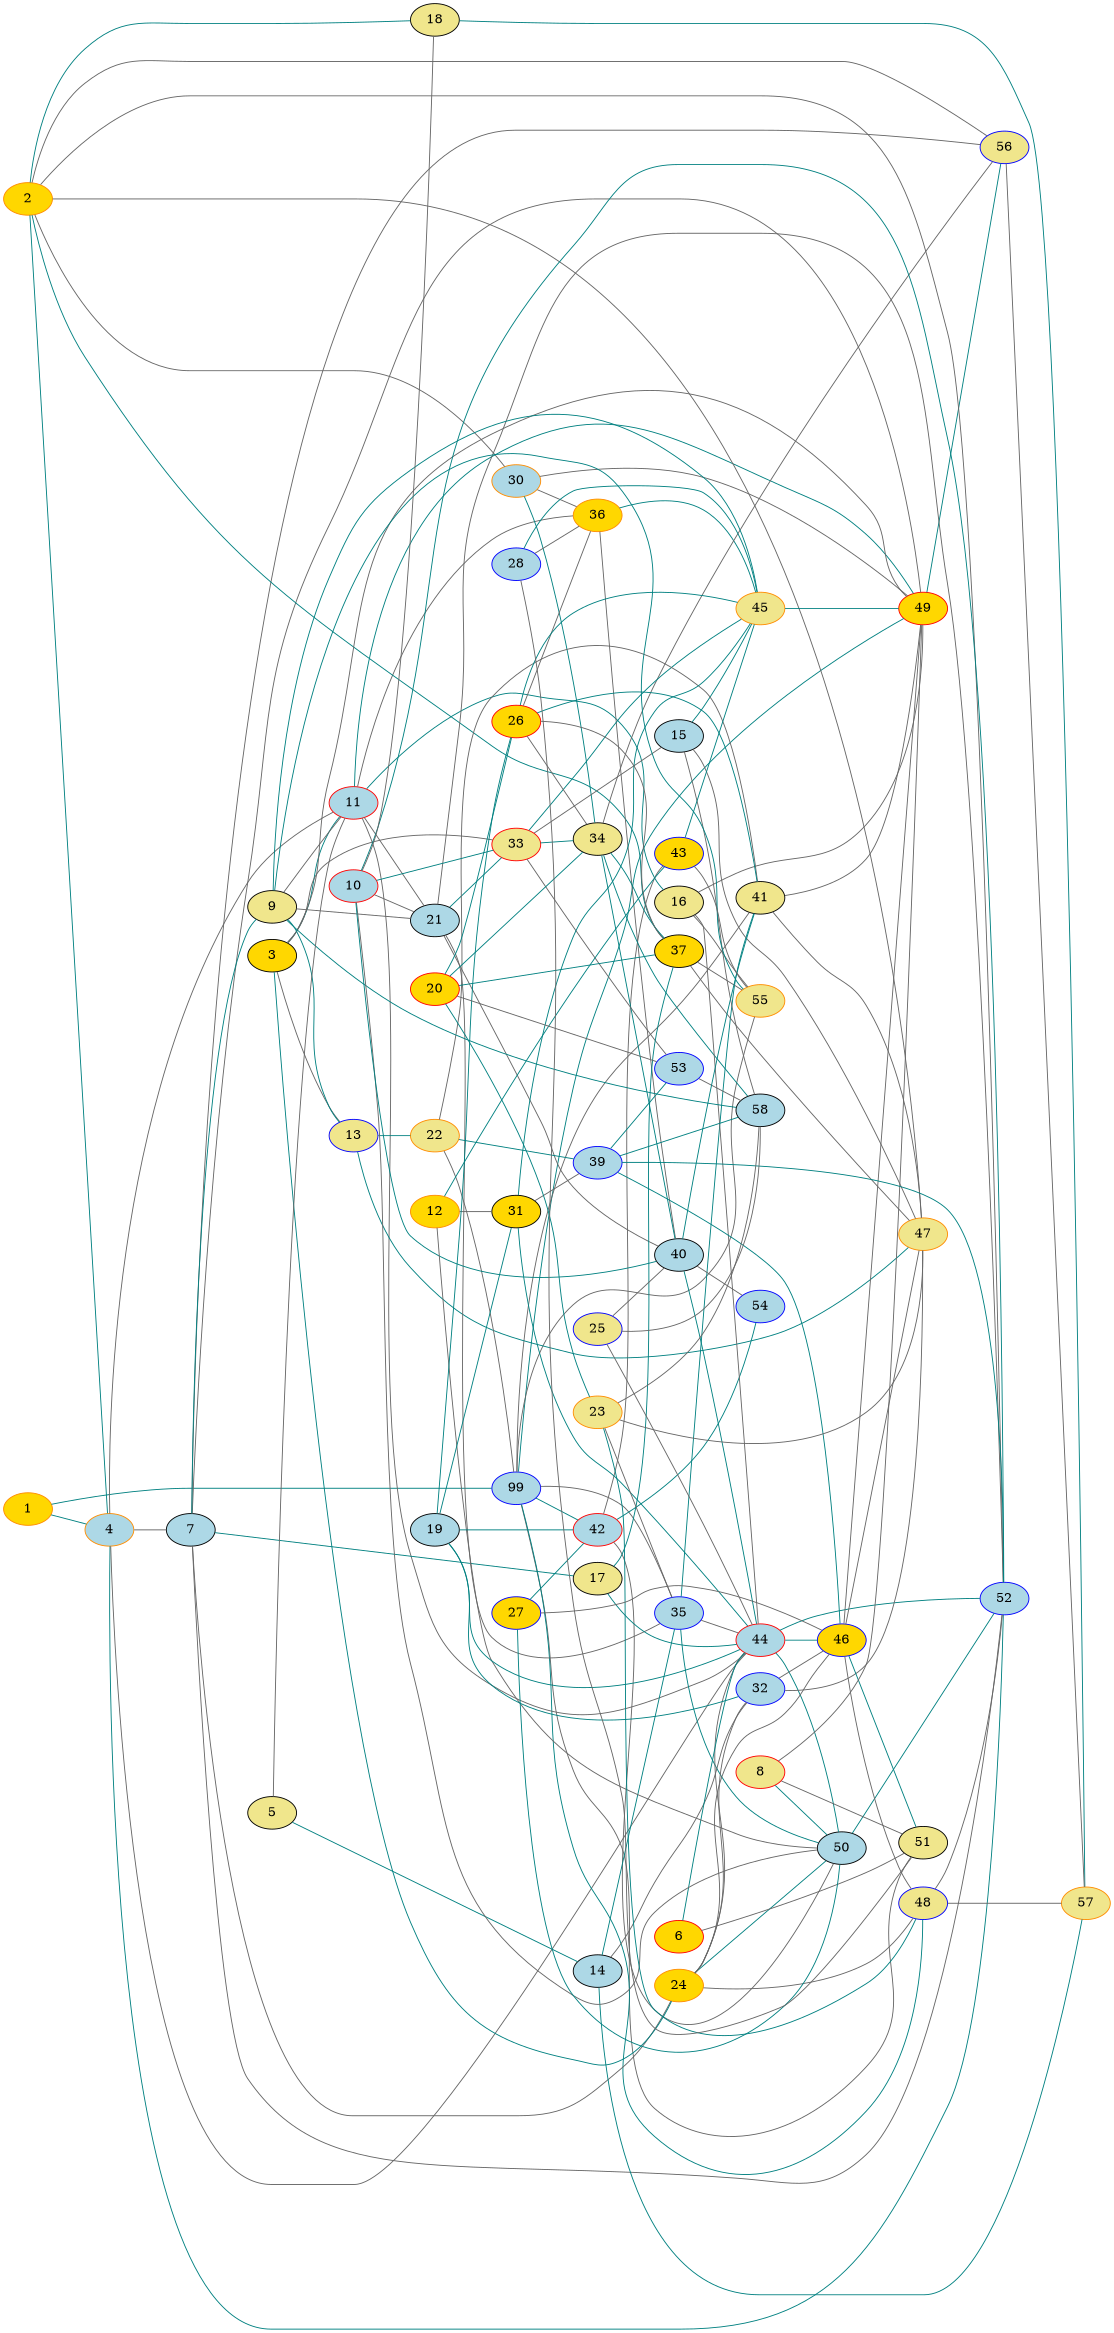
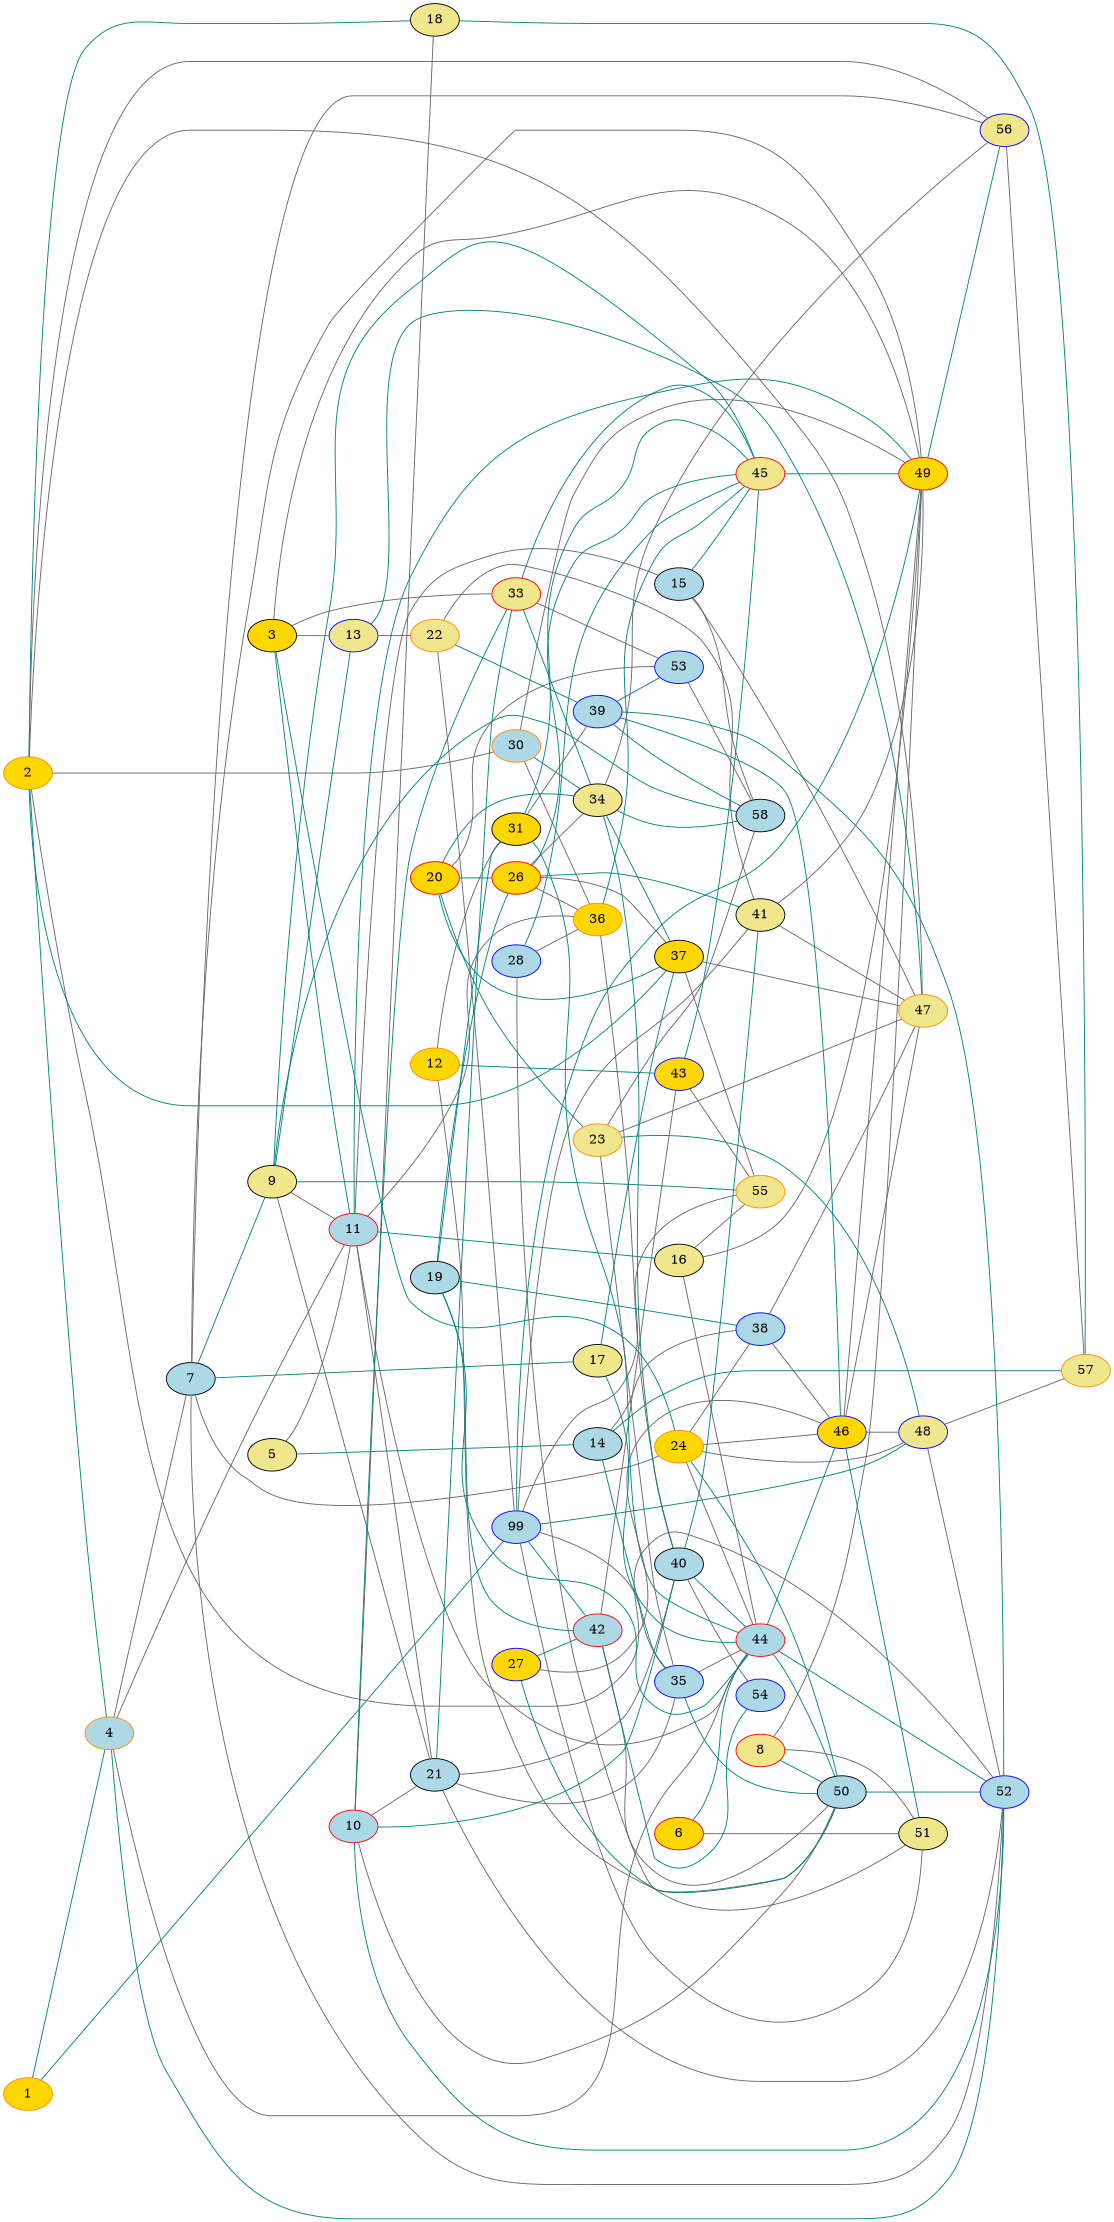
  graph {
    rankdir=LR
    node [color=black fillcolor=lightblue style=filled]
    edge [color=gray40 weight=1.0]
    1 [color=darkorange fillcolor=gold]
    4 [color=darkorange]
    n3 [color=blue label=99]
    52 [color=blue]
    11 [color=red]
    7
    44 [color=red]
    49 [color=red fillcolor=gold]
    51 [fillcolor=khaki]
    55 [color=darkorange fillcolor=khaki]
    35 [color=blue]
    42 [color=red]
    41 [fillcolor=khaki]
    48 [color=blue fillcolor=khaki]
    2 [color=darkorange fillcolor=gold]
    18 [fillcolor=khaki]
    30 [color=darkorange]
    37 [fillcolor=gold]
    47 [color=darkorange fillcolor=khaki]
    56 [color=blue fillcolor=khaki]
    57 [color=darkorange fillcolor=khaki]
    36 [color=darkorange fillcolor=gold]
    34 [fillcolor=khaki]
    3 [fillcolor=gold]
    13 [color=blue fillcolor=khaki]
    24 [color=darkorange fillcolor=gold]
    33 [color=red fillcolor=khaki]
    21
    15
    16 [fillcolor=khaki]
    22 [color=darkorange fillcolor=khaki]
    50
-   38 [color=blue label=32]
+   38 [color=blue]
    46 [color=blue fillcolor=gold]
-   45 [color=darkorange fillcolor=khaki]
+   45 [color=red fillcolor=khaki]
    53 [color=blue]
    9 [fillcolor=khaki]
    17 [fillcolor=khaki]
    5 [fillcolor=khaki]
    14
    6 [color=red fillcolor=gold]
    58
    8 [color=red fillcolor=khaki]
    40
    10 [color=red]
    54 [color=blue]
    12 [color=darkorange fillcolor=gold]
    31 [fillcolor=gold]
    43 [color=blue fillcolor=gold]
    39 [color=blue]
    19
    26 [color=red fillcolor=gold]
    20 [color=red fillcolor=gold]
    23 [color=darkorange fillcolor=khaki]
-   25 [color=blue fillcolor=khaki]
    27 [color=blue fillcolor=gold]
    28 [color=blue]
    1 -- 4 [color=teal]
    1 -- n3 [color=teal]
    4 -- 52 [color=teal]
    4 -- 11
    4 -- 7
    4 -- 44
    n3 -- 49 [color=teal]
    n3 -- 51
    n3 -- 55
    n3 -- 35
    n3 -- 42 [color=teal]
    n3 -- 41
    n3 -- 48 [color=teal]
    11 -- 44
    11 -- 49 [color=teal]
    11 -- 36
    11 -- 21
-   33 -- 15
+   11 -- 15
    11 -- 16 [color=teal]
    7 -- 52
    7 -- 49
    7 -- 56
    7 -- 24
    7 -- 9 [color=teal]
    7 -- 17 [color=teal]
    44 -- 52 [color=teal]
    44 -- 50 [color=teal]
    44 -- 46 [color=teal weight=2.0]
    49 -- 56 [color=teal]
    35 -- 44
-   35 -- 41 [color=teal]
    35 -- 50 [color=teal]
    42 -- 50
    42 -- 54 [color=teal]
    42 -- 43
    41 -- 49
    41 -- 47
    48 -- 52
    48 -- 57
    2 -- 4 [color=teal]
    2 -- 52
    2 -- 18 [color=teal]
    2 -- 30
    2 -- 37 [color=teal]
    2 -- 47
    2 -- 56
    18 -- 57 [color=teal]
    30 -- 49
    30 -- 36
    30 -- 34 [color=teal]
    37 -- 55
    37 -- 47
    56 -- 57
    36 -- 45 [color=teal]
    36 -- 40
    34 -- 37 [color=teal]
    34 -- 56
    34 -- 58 [color=teal]
    34 -- 40 [color=teal]
    3 -- 11 [color=teal]
    3 -- 49
    3 -- 13
    3 -- 24 [color=teal]
    3 -- 33
    13 -- 47 [color=teal]
    13 -- 22 [color=teal]
    24 -- 44
    24 -- 48
    24 -- 50 [color=teal]
    24 -- 38
    24 -- 46
    33 -- 34 [color=teal]
    33 -- 45 [color=teal]
    33 -- 53
    21 -- 52
    21 -- 35
    21 -- 33 [color=teal]
    21 -- 40
    15 -- 47
    15 -- 45 [color=teal]
    15 -- 58
    16 -- 44 [weight=2.0]
    16 -- 49
    16 -- 55
    22 -- n3
    22 -- 41 [weight=2.0]
    22 -- 39 [color=teal weight=2.0]
    50 -- 52 [color=teal]
    38 -- 47
    38 -- 46
    46 -- 49
    46 -- 51 [color=teal weight=2.0]
    46 -- 48 [weight=2.0]
    46 -- 47
    45 -- 49 [color=teal]
    53 -- 58
    9 -- 11
    9 -- 55 [color=teal]
    9 -- 13 [color=teal]
    9 -- 21
    9 -- 45 [color=teal]
    9 -- 58 [color=teal]
    17 -- 44 [color=teal]
    17 -- 37 [color=teal]
    5 -- 11
    5 -- 14 [color=teal]
    14 -- 35 [color=teal]
    14 -- 57 [color=teal weight=2.0]
    14 -- 38
    6 -- 44 [color=teal]
    6 -- 51
    8 -- 49
    8 -- 51
    8 -- 50 [color=teal]
    40 -- 44 [color=teal]
    40 -- 41 [color=teal]
    40 -- 54
    10 -- 52 [color=teal]
    10 -- 18
    10 -- 33 [color=teal]
    10 -- 21
    10 -- 50
    10 -- 40 [color=teal]
    12 -- 50
    12 -- 31
    12 -- 43 [color=teal]
    31 -- 44 [color=teal]
    31 -- 45 [color=teal]
    31 -- 39
    43 -- 55
    43 -- 45 [color=teal]
    39 -- 52 [color=teal]
    39 -- 46 [color=teal]
    39 -- 53 [color=teal]
    39 -- 58 [color=teal]
    19 -- 44 [color=teal]
    19 -- 42 [color=teal weight=2.0]
    19 -- 38 [color=teal]
    19 -- 31 [color=teal]
    19 -- 26 [color=teal]
    26 -- 41 [color=teal]
    26 -- 37
    26 -- 36
    26 -- 34
    26 -- 45 [color=teal]
    20 -- 37 [color=teal]
    20 -- 34 [color=teal]
    20 -- 53
    20 -- 26 [color=teal]
    20 -- 23 [color=teal]
    23 -- 35
    23 -- 48 [color=teal]
    23 -- 47
    23 -- 58
-   25 -- 44
-   25 -- 58
-   25 -- 40
    27 -- 42 [color=teal]
    27 -- 50 [color=teal]
    27 -- 46
    28 -- 51
    28 -- 36
    28 -- 45 [color=teal]
  }
